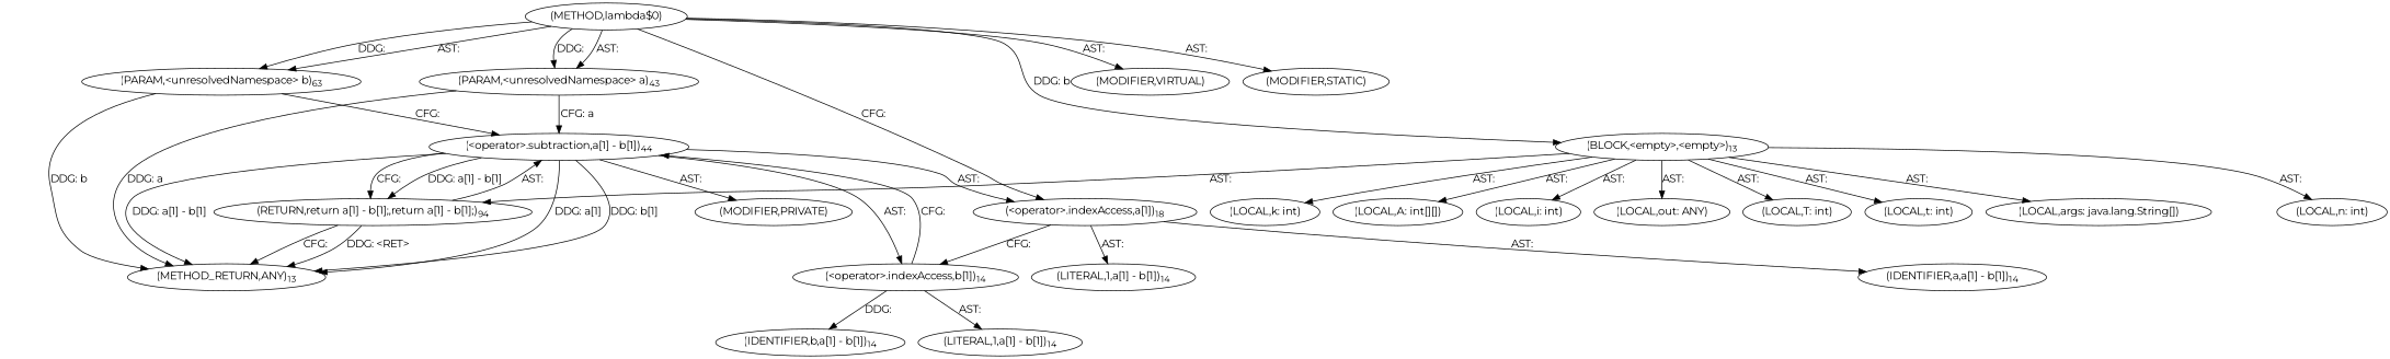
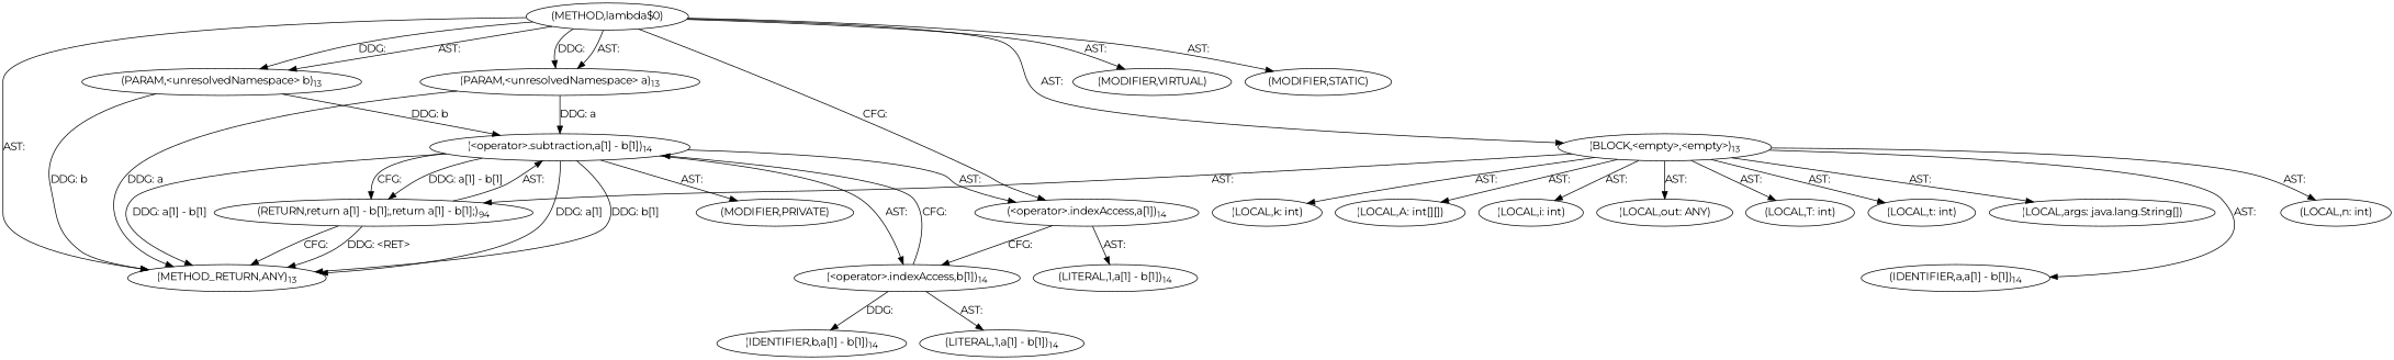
  digraph {
    fontname=Montserrat
    node [fontname=Montserrat]
    edge [fontname=Montserrat]
    n1 [label=<(METHOD,lambda$0)>]
-   n2 [label=<(PARAM,&lt;unresolvedNamespace&gt; a)<SUB>43</SUB>>]
-   n3 [label=<(PARAM,&lt;unresolvedNamespace&gt; b)<SUB>63</SUB>>]
+   n2 [label=<(PARAM,&lt;unresolvedNamespace&gt; a)<SUB>13</SUB>>]
+   n3 [label=<(PARAM,&lt;unresolvedNamespace&gt; b)<SUB>13</SUB>>]
    n4 [label=<(BLOCK,&lt;empty&gt;,&lt;empty&gt;)<SUB>13</SUB>>]
-   n5 [label=<(&lt;operator&gt;.indexAccess,a[1])<SUB>18</SUB>>]
+   n5 [label=<(&lt;operator&gt;.indexAccess,a[1])<SUB>14</SUB>>]
    n6 [label=<(METHOD_RETURN,ANY)<SUB>13</SUB>>]
    n7 [label=<(MODIFIER,VIRTUAL)>]
    n8 [label=<(MODIFIER,STATIC)>]
-   n9 [label=<(&lt;operator&gt;.subtraction,a[1] - b[1])<SUB>44</SUB>>]
+   n9 [label=<(&lt;operator&gt;.subtraction,a[1] - b[1])<SUB>14</SUB>>]
    n10 [label=<(LOCAL,n: int)>]
    n11 [label=<(LOCAL,k: int)>]
    n12 [label=<(LOCAL,A: int[][])>]
    n13 [label=<(LOCAL,i: int)>]
    n14 [label=<(LOCAL,out: ANY)>]
    n15 [label=<(LOCAL,T: int)>]
    n16 [label=<(LOCAL,t: int)>]
    n17 [label=<(LOCAL,args: java.lang.String[])>]
    n18 [label=<(RETURN,return a[1] - b[1];,return a[1] - b[1];)<SUB>94</SUB>>]
    n19 [label=<(&lt;operator&gt;.indexAccess,b[1])<SUB>14</SUB>>]
    n20 [label=<(IDENTIFIER,a,a[1] - b[1])<SUB>14</SUB>>]
    n21 [label=<(LITERAL,1,a[1] - b[1])<SUB>14</SUB>>]
    n22 [label=<(MODIFIER,PRIVATE)>]
    n23 [label=<(IDENTIFIER,b,a[1] - b[1])<SUB>14</SUB>>]
    n24 [label=<(LITERAL,1,a[1] - b[1])<SUB>14</SUB>>]
    n1 -> n2 [label="AST: "]
    n1 -> n2 [label="DDG: "]
    n1 -> n3 [label="AST: "]
    n1 -> n3 [label="DDG: "]
-   n1 -> n4 [label="DDG: b"]
+   n1 -> n4 [label="AST: "]
    n1 -> n5 [label="CFG: "]
+   n1 -> n6 [label="AST: "]
    n1 -> n7 [label="AST: "]
    n1 -> n8 [label="AST: "]
    n2 -> n6 [label="DDG: a"]
-   n2 -> n9 [label="CFG: a"]
+   n2 -> n9 [label="DDG: a"]
    n3 -> n6 [label="DDG: b"]
-   n3 -> n9 [label="CFG: "]
+   n3 -> n9 [label="DDG: b"]
    n4 -> n10 [label="AST: "]
    n4 -> n11 [label="AST: "]
    n4 -> n12 [label="AST: "]
    n4 -> n13 [label="AST: "]
    n4 -> n14 [label="AST: "]
    n4 -> n15 [label="AST: "]
    n4 -> n16 [label="AST: "]
    n4 -> n17 [label="AST: "]
    n4 -> n18 [label="AST: "]
    n5 -> n19 [label="CFG: "]
-   n5 -> n20 [label="AST: "]
+   n4 -> n20 [label="AST: "]
    n5 -> n21 [label="AST: "]
    n9 -> n5 [label="AST: "]
    n9 -> n6 [label="DDG: a[1]"]
    n9 -> n6 [label="DDG: b[1]"]
    n9 -> n6 [label="DDG: a[1] - b[1]"]
    n9 -> n18 [label="CFG: "]
    n9 -> n18 [label="DDG: a[1] - b[1]"]
    n9 -> n19 [label="AST: "]
    n9 -> n22 [label="AST: "]
    n18 -> n6 [label="CFG: "]
    n18 -> n6 [label="DDG: &lt;RET&gt;"]
    n18 -> n9 [label="AST: "]
    n19 -> n9 [label="CFG: "]
    n19 -> n23 [label="DDG: "]
    n19 -> n24 [label="AST: "]
  }
